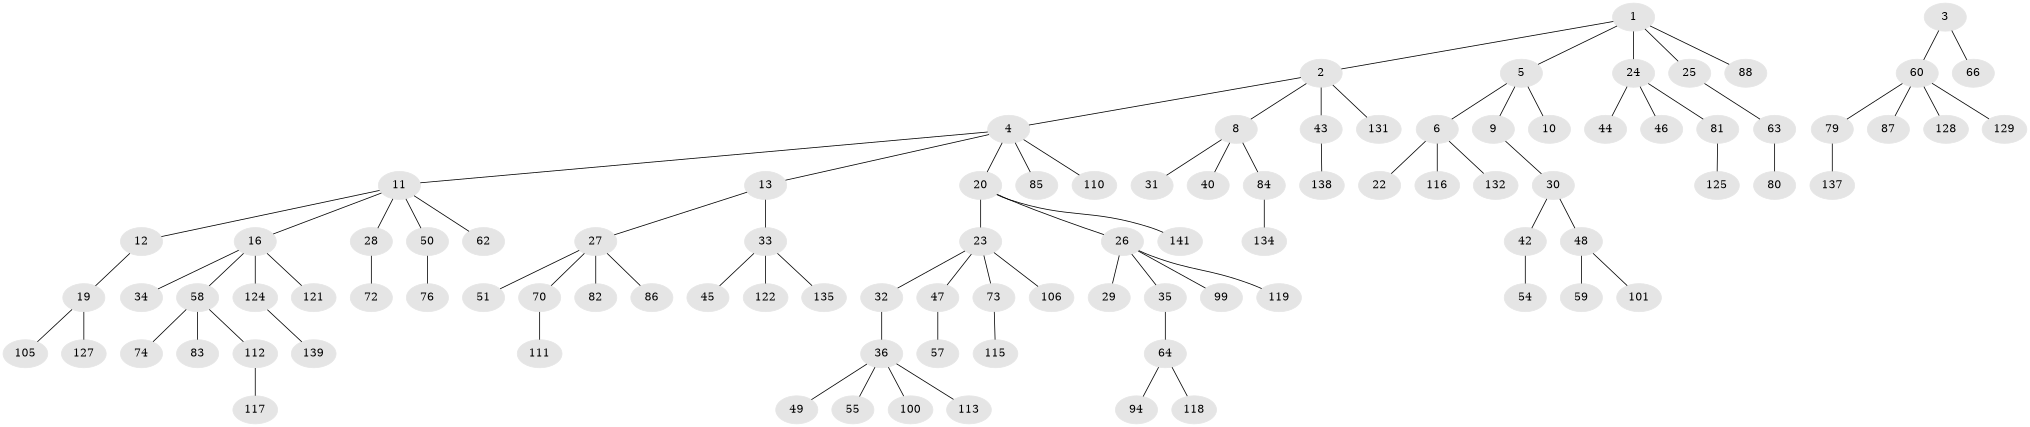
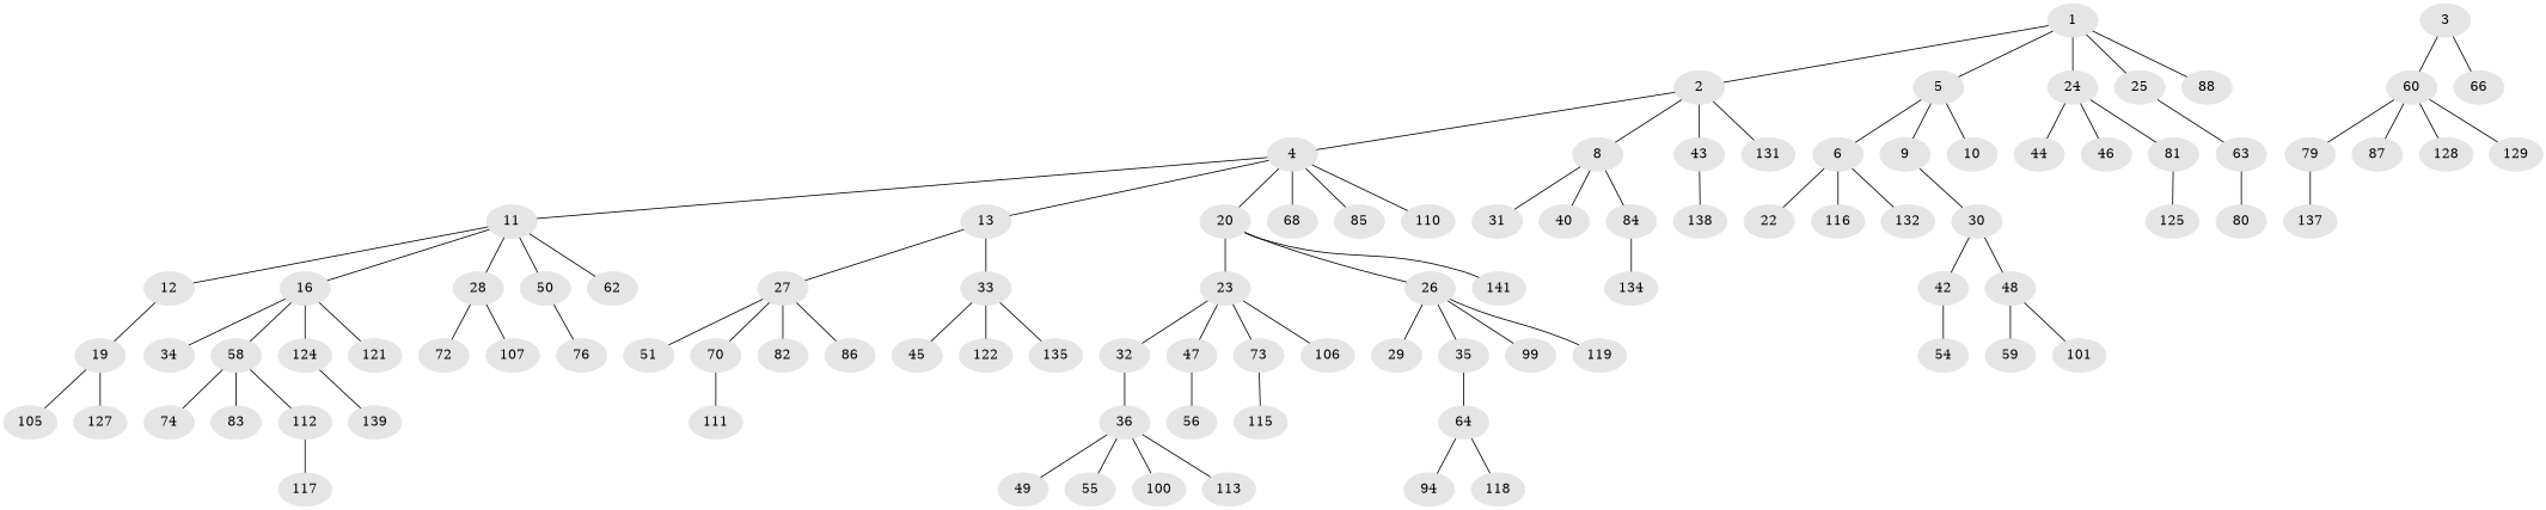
  graph {
    node [color=gray90 style=filled]
    1 [super="+17"]
    2 [super="+7"]
    5 [super="+67"]
    24 [super="+92"]
    25
    n6 [label=88]
    4 [super="+61"]
    8 [super="+57"]
    43 [super="+78"]
    131
    6 [super="+18"]
    9 [super="+14"]
    10 [super="+103"]
    44 [super="+88"]
    46
    81
    63
    3 [super="+37"]
    60 [super="+65"]
    66 [super="+89"]
    11 [super="+15"]
    13 [super="+91"]
    20 [super="+21"]
+   68 [super="+93"]
    85
    110 [super="+130"]
    31
    40
    84
    138
    79 [super="+96"]
    87
    128
    129
    12 [super="+97"]
    16 [super="+39"]
    28
    50
    62
    27 [super="+71"]
    33 [super="+90"]
    23 [super="+53"]
    26 [super="+98"]
    141
    22
    116
    132
    30 [super="+41"]
    134 [super="+142"]
    42
    48 [super="+108"]
    19 [super="+75"]
    34
    58 [super="+69"]
    n55 [label=124]
    121
    72
+   107
    76 [super="+140"]
    105
    127
    51
    70
    82
    86
    45
    122
    135
    74
    83
    112 [super="+124"]
    139
    32 [super="+123"]
    47 [super="+52"]
    n75 [label=73 super="+126"]
    106
    29
    35
    99
    119
    36 [super="+73"]
-   56 [super="+133" label=57]
+   56 [super="+133"]
    115
    125
    80 [super="+102"]
    64 [super="+136"]
    111
    54 [super="+104"]
    59
    101
    49
    55
    100
    113
    94 [super="+109"]
    118
    117
    137
    1 -- 2
    1 -- 5
    1 -- 24
    1 -- 25
    1 -- n6
    2 -- 4
    2 -- 8
    2 -- 43
    2 -- 131
    5 -- 6
    5 -- 9
    5 -- 10
    24 -- 44
    24 -- 46
    24 -- 81
    25 -- 63
    4 -- 11
    4 -- 13
    4 -- 20
+   4 -- 68
    4 -- 85
    4 -- 110
    8 -- 31
    8 -- 40
    8 -- 84
    43 -- 138
    6 -- 22
    6 -- 116
    6 -- 132
    9 -- 30
    81 -- 125
    63 -- 80
    3 -- 60
    3 -- 66
    60 -- 79
    60 -- 87
    60 -- 128
    60 -- 129
    11 -- 12
    11 -- 16
    11 -- 28
    11 -- 50
    11 -- 62
    13 -- 27
    13 -- 33
    20 -- 23
    20 -- 26
    20 -- 141
    84 -- 134
    79 -- 137
    12 -- 19
    16 -- 34
    16 -- 58
    16 -- n55
    16 -- 121
    28 -- 72
+   28 -- 107
    50 -- 76
    27 -- 51
    27 -- 70
    27 -- 82
    27 -- 86
    33 -- 45
    33 -- 122
    33 -- 135
    23 -- 32
    23 -- 47
    23 -- n75
    23 -- 106
    26 -- 29
    26 -- 35
    26 -- 99
    26 -- 119
    30 -- 42
    30 -- 48
    42 -- 54
    48 -- 59
    48 -- 101
    19 -- 105
    19 -- 127
    58 -- 74
    58 -- 83
    58 -- 112
    n55 -- 139
    70 -- 111
    112 -- 117
    32 -- 36
    47 -- 56
    n75 -- 115
    35 -- 64
    36 -- 49
    36 -- 55
    36 -- 100
    36 -- 113
    64 -- 94
    64 -- 118
  }
